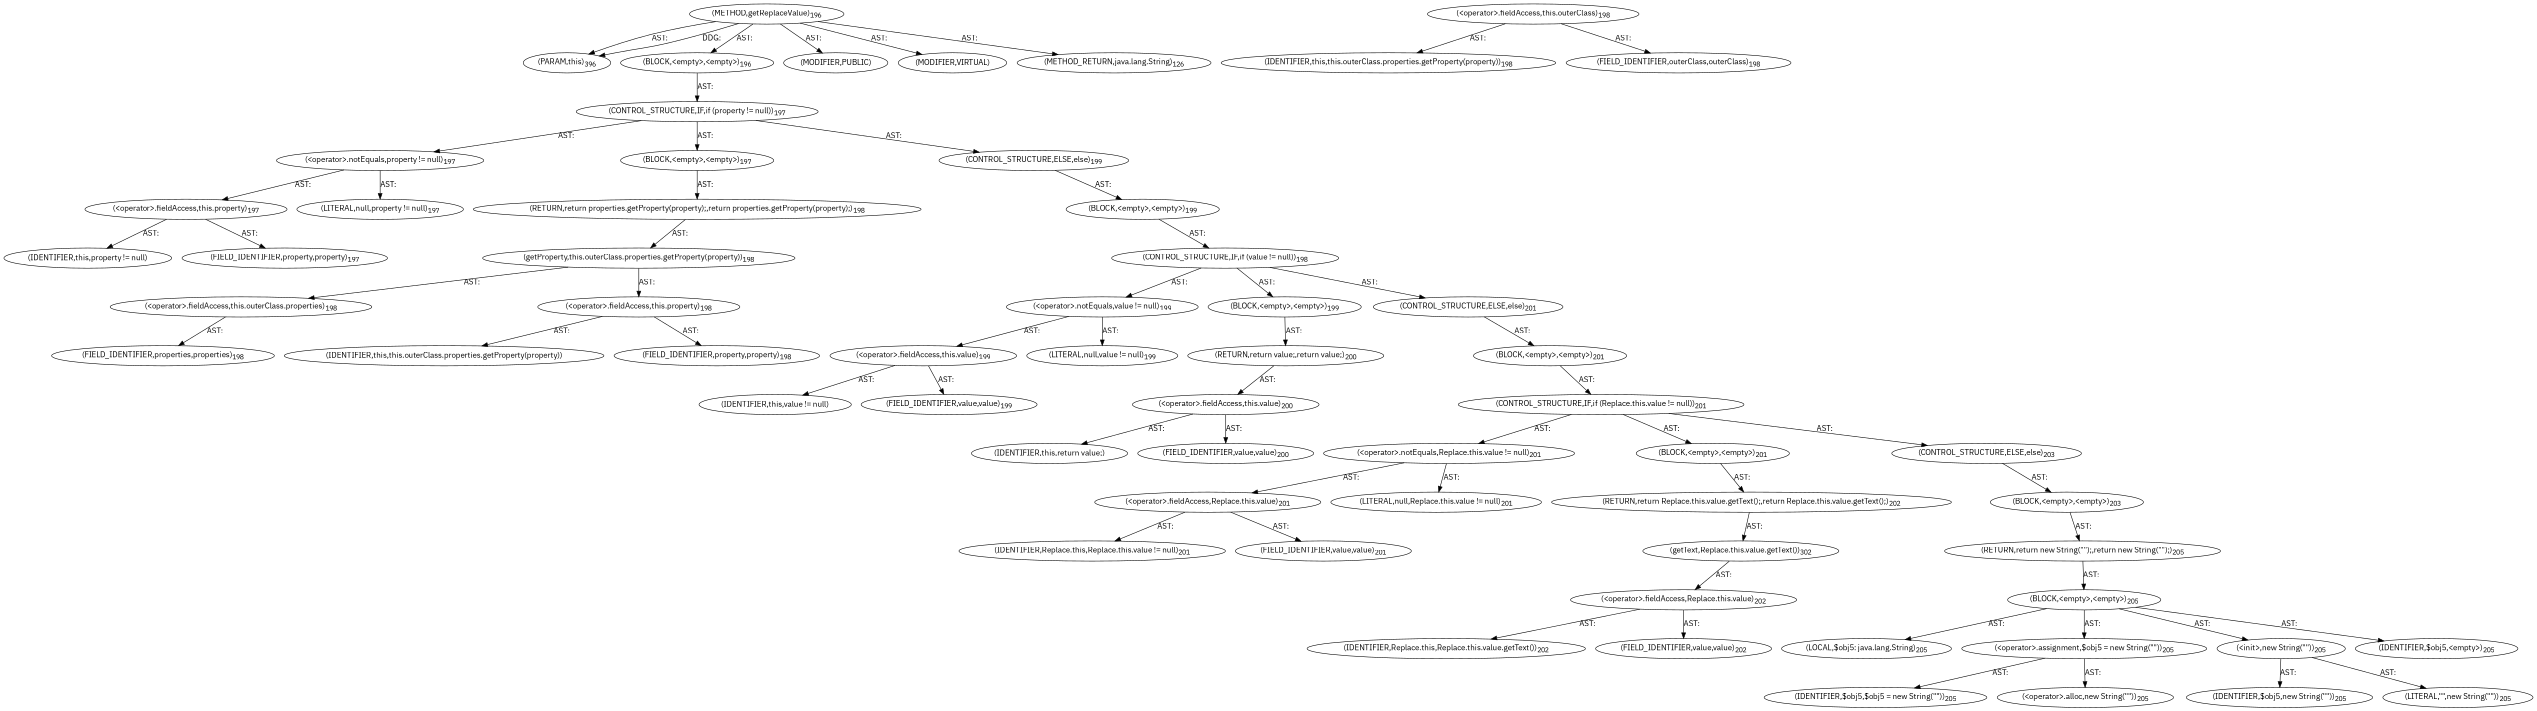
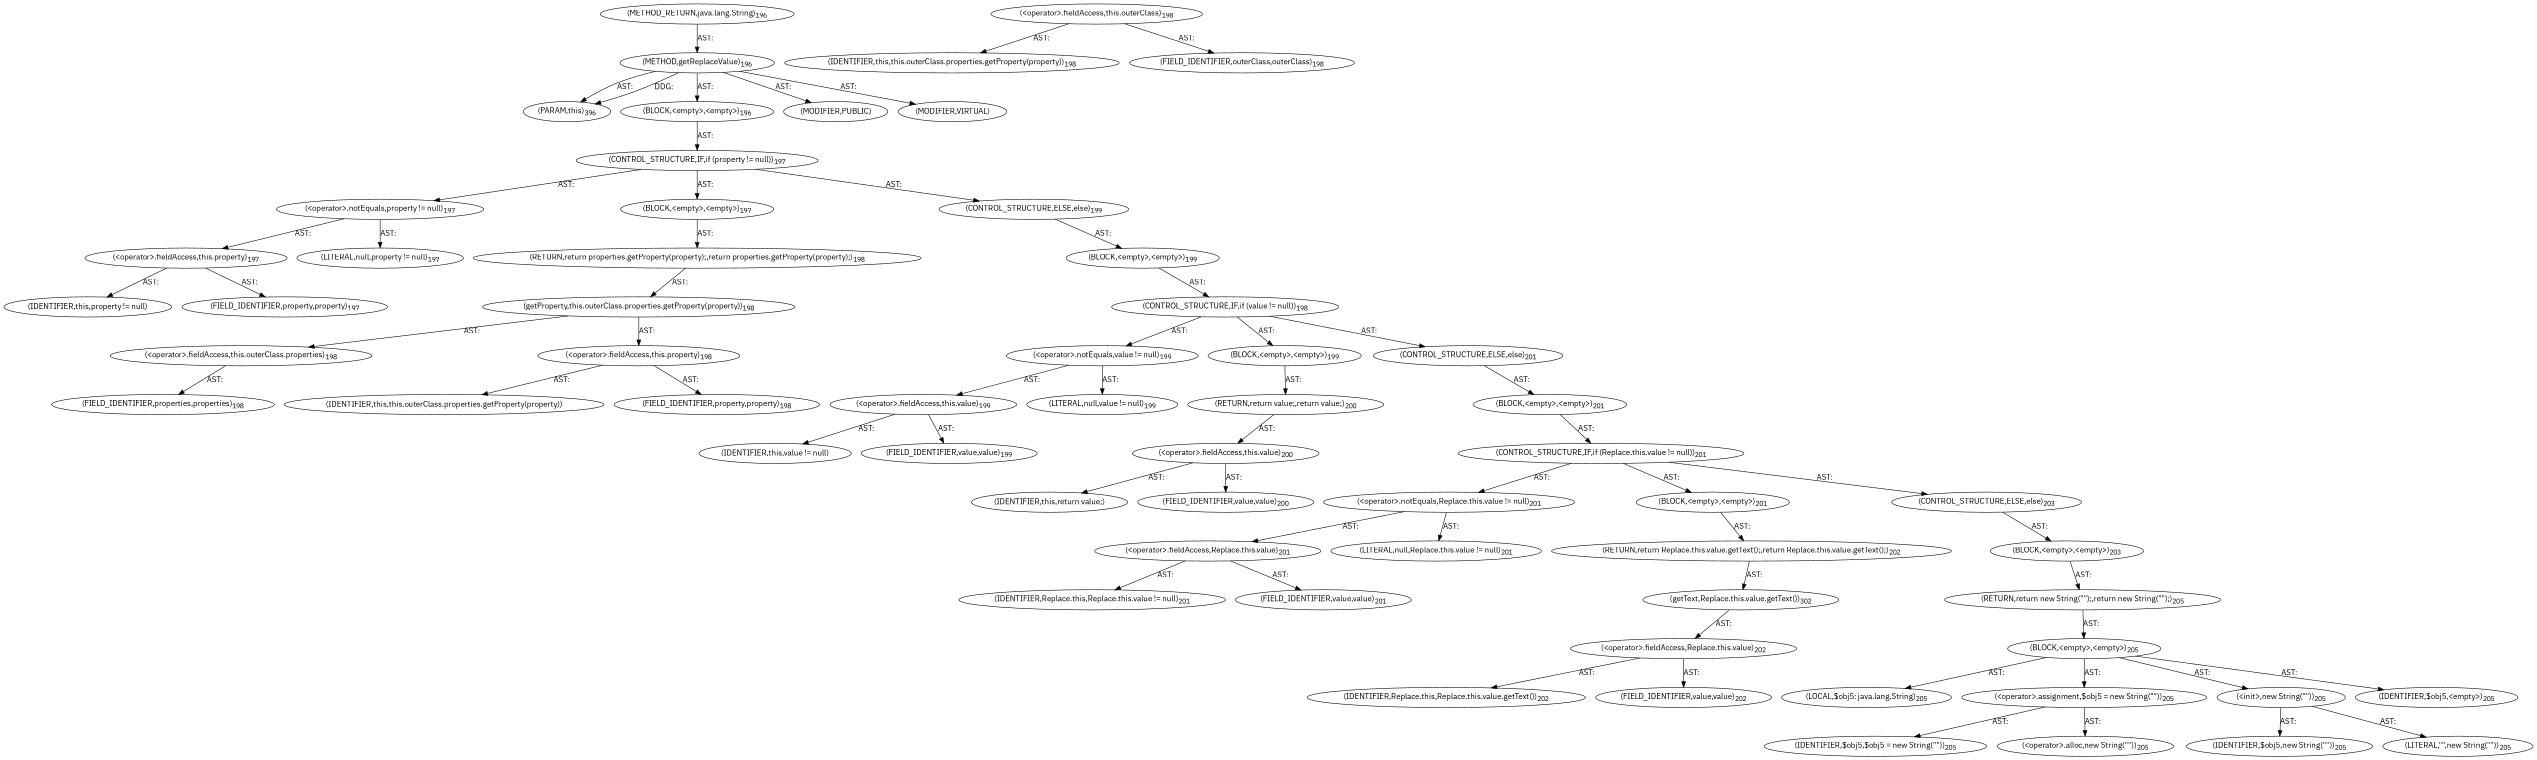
  digraph {
    fontname="IBM Plex Sans"
    node [fontname="IBM Plex Sans"]
    edge [fontname="IBM Plex Sans"]
    n1 [label=<(METHOD,getReplaceValue)<SUB>196</SUB>>]
    n2 [label=<(PARAM,this)<SUB>396</SUB>>]
    n3 [label=<(BLOCK,&lt;empty&gt;,&lt;empty&gt;)<SUB>196</SUB>>]
    n4 [label=<(MODIFIER,PUBLIC)>]
    n5 [label=<(MODIFIER,VIRTUAL)>]
-   n6 [label=<(METHOD_RETURN,java.lang.String)<SUB>126</SUB>>]
+   n6 [label=<(METHOD_RETURN,java.lang.String)<SUB>196</SUB>>]
    n7 [label=<(CONTROL_STRUCTURE,IF,if (property != null))<SUB>197</SUB>>]
    n8 [label=<(&lt;operator&gt;.notEquals,property != null)<SUB>197</SUB>>]
    n9 [label=<(BLOCK,&lt;empty&gt;,&lt;empty&gt;)<SUB>197</SUB>>]
    n10 [label=<(CONTROL_STRUCTURE,ELSE,else)<SUB>199</SUB>>]
    n11 [label=<(&lt;operator&gt;.fieldAccess,this.property)<SUB>197</SUB>>]
    n12 [label=<(LITERAL,null,property != null)<SUB>197</SUB>>]
    n13 [label=<(RETURN,return properties.getProperty(property);,return properties.getProperty(property);)<SUB>198</SUB>>]
    n14 [label=<(BLOCK,&lt;empty&gt;,&lt;empty&gt;)<SUB>199</SUB>>]
    n15 [label=<(IDENTIFIER,this,property != null)>]
    n16 [label=<(FIELD_IDENTIFIER,property,property)<SUB>197</SUB>>]
    n17 [label=<(getProperty,this.outerClass.properties.getProperty(property))<SUB>198</SUB>>]
    n18 [label=<(&lt;operator&gt;.fieldAccess,this.outerClass.properties)<SUB>198</SUB>>]
    n19 [label=<(&lt;operator&gt;.fieldAccess,this.property)<SUB>198</SUB>>]
    n20 [label=<(FIELD_IDENTIFIER,properties,properties)<SUB>198</SUB>>]
    n21 [label=<(IDENTIFIER,this,this.outerClass.properties.getProperty(property))>]
    n22 [label=<(FIELD_IDENTIFIER,property,property)<SUB>198</SUB>>]
    n23 [label=<(&lt;operator&gt;.fieldAccess,this.outerClass)<SUB>198</SUB>>]
    n24 [label=<(IDENTIFIER,this,this.outerClass.properties.getProperty(property))<SUB>198</SUB>>]
    n25 [label=<(FIELD_IDENTIFIER,outerClass,outerClass)<SUB>198</SUB>>]
    n26 [label=<(CONTROL_STRUCTURE,IF,if (value != null))<SUB>198</SUB>>]
    n27 [label=<(&lt;operator&gt;.notEquals,value != null)<SUB>199</SUB>>]
    n28 [label=<(BLOCK,&lt;empty&gt;,&lt;empty&gt;)<SUB>199</SUB>>]
    n29 [label=<(CONTROL_STRUCTURE,ELSE,else)<SUB>201</SUB>>]
    n30 [label=<(&lt;operator&gt;.fieldAccess,this.value)<SUB>199</SUB>>]
    n31 [label=<(LITERAL,null,value != null)<SUB>199</SUB>>]
    n32 [label=<(RETURN,return value;,return value;)<SUB>200</SUB>>]
    n33 [label=<(BLOCK,&lt;empty&gt;,&lt;empty&gt;)<SUB>201</SUB>>]
    n34 [label=<(IDENTIFIER,this,value != null)>]
    n35 [label=<(FIELD_IDENTIFIER,value,value)<SUB>199</SUB>>]
    n36 [label=<(&lt;operator&gt;.fieldAccess,this.value)<SUB>200</SUB>>]
    n37 [label=<(IDENTIFIER,this,return value;)>]
    n38 [label=<(FIELD_IDENTIFIER,value,value)<SUB>200</SUB>>]
    n39 [label=<(CONTROL_STRUCTURE,IF,if (Replace.this.value != null))<SUB>201</SUB>>]
    n40 [label=<(&lt;operator&gt;.notEquals,Replace.this.value != null)<SUB>201</SUB>>]
    n41 [label=<(BLOCK,&lt;empty&gt;,&lt;empty&gt;)<SUB>201</SUB>>]
    n42 [label=<(CONTROL_STRUCTURE,ELSE,else)<SUB>203</SUB>>]
    n43 [label=<(&lt;operator&gt;.fieldAccess,Replace.this.value)<SUB>201</SUB>>]
    n44 [label=<(LITERAL,null,Replace.this.value != null)<SUB>201</SUB>>]
    n45 [label=<(RETURN,return Replace.this.value.getText();,return Replace.this.value.getText();)<SUB>202</SUB>>]
    n46 [label=<(BLOCK,&lt;empty&gt;,&lt;empty&gt;)<SUB>203</SUB>>]
    n47 [label=<(IDENTIFIER,Replace.this,Replace.this.value != null)<SUB>201</SUB>>]
    n48 [label=<(FIELD_IDENTIFIER,value,value)<SUB>201</SUB>>]
    n49 [label=<(getText,Replace.this.value.getText())<SUB>302</SUB>>]
    n50 [label=<(&lt;operator&gt;.fieldAccess,Replace.this.value)<SUB>202</SUB>>]
    n51 [label=<(IDENTIFIER,Replace.this,Replace.this.value.getText())<SUB>202</SUB>>]
    n52 [label=<(FIELD_IDENTIFIER,value,value)<SUB>202</SUB>>]
    n53 [label=<(RETURN,return new String(&quot;&quot;);,return new String(&quot;&quot;);)<SUB>205</SUB>>]
    n54 [label=<(BLOCK,&lt;empty&gt;,&lt;empty&gt;)<SUB>205</SUB>>]
    n55 [label=<(LOCAL,$obj5: java.lang.String)<SUB>205</SUB>>]
    n56 [label=<(&lt;operator&gt;.assignment,$obj5 = new String(&quot;&quot;))<SUB>205</SUB>>]
    n57 [label=<(&lt;init&gt;,new String(&quot;&quot;))<SUB>205</SUB>>]
    n58 [label=<(IDENTIFIER,$obj5,&lt;empty&gt;)<SUB>205</SUB>>]
    n59 [label=<(IDENTIFIER,$obj5,$obj5 = new String(&quot;&quot;))<SUB>205</SUB>>]
    n60 [label=<(&lt;operator&gt;.alloc,new String(&quot;&quot;))<SUB>205</SUB>>]
    n61 [label=<(IDENTIFIER,$obj5,new String(&quot;&quot;))<SUB>205</SUB>>]
    n62 [label=<(LITERAL,&quot;&quot;,new String(&quot;&quot;))<SUB>205</SUB>>]
    n1 -> n2 [label="AST: "]
    n1 -> n2 [label="DDG: "]
    n1 -> n3 [label="AST: "]
    n1 -> n4 [label="AST: "]
    n1 -> n5 [label="AST: "]
-   n1 -> n6 [label="AST: "]
+   n6 -> n1 [label="AST: "]
    n3 -> n7 [label="AST: "]
    n7 -> n8 [label="AST: "]
    n7 -> n9 [label="AST: "]
    n7 -> n10 [label="AST: "]
    n8 -> n11 [label="AST: "]
    n8 -> n12 [label="AST: "]
    n9 -> n13 [label="AST: "]
    n10 -> n14 [label="AST: "]
    n11 -> n15 [label="AST: "]
    n11 -> n16 [label="AST: "]
    n13 -> n17 [label="AST: "]
    n14 -> n26 [label="AST: "]
    n17 -> n18 [label="AST: "]
    n17 -> n19 [label="AST: "]
    n18 -> n20 [label="AST: "]
    n19 -> n21 [label="AST: "]
    n19 -> n22 [label="AST: "]
    n23 -> n24 [label="AST: "]
    n23 -> n25 [label="AST: "]
    n26 -> n27 [label="AST: "]
    n26 -> n28 [label="AST: "]
    n26 -> n29 [label="AST: "]
    n27 -> n30 [label="AST: "]
    n27 -> n31 [label="AST: "]
    n28 -> n32 [label="AST: "]
    n29 -> n33 [label="AST: "]
    n30 -> n34 [label="AST: "]
    n30 -> n35 [label="AST: "]
    n32 -> n36 [label="AST: "]
    n33 -> n39 [label="AST: "]
    n36 -> n37 [label="AST: "]
    n36 -> n38 [label="AST: "]
    n39 -> n40 [label="AST: "]
    n39 -> n41 [label="AST: "]
    n39 -> n42 [label="AST: "]
    n40 -> n43 [label="AST: "]
    n40 -> n44 [label="AST: "]
    n41 -> n45 [label="AST: "]
    n42 -> n46 [label="AST: "]
    n43 -> n47 [label="AST: "]
    n43 -> n48 [label="AST: "]
    n45 -> n49 [label="AST: "]
    n46 -> n53 [label="AST: "]
    n49 -> n50 [label="AST: "]
    n50 -> n51 [label="AST: "]
    n50 -> n52 [label="AST: "]
    n53 -> n54 [label="AST: "]
    n54 -> n55 [label="AST: "]
    n54 -> n56 [label="AST: "]
    n54 -> n57 [label="AST: "]
    n54 -> n58 [label="AST: "]
    n56 -> n59 [label="AST: "]
    n56 -> n60 [label="AST: "]
    n57 -> n61 [label="AST: "]
    n57 -> n62 [label="AST: "]
  }
